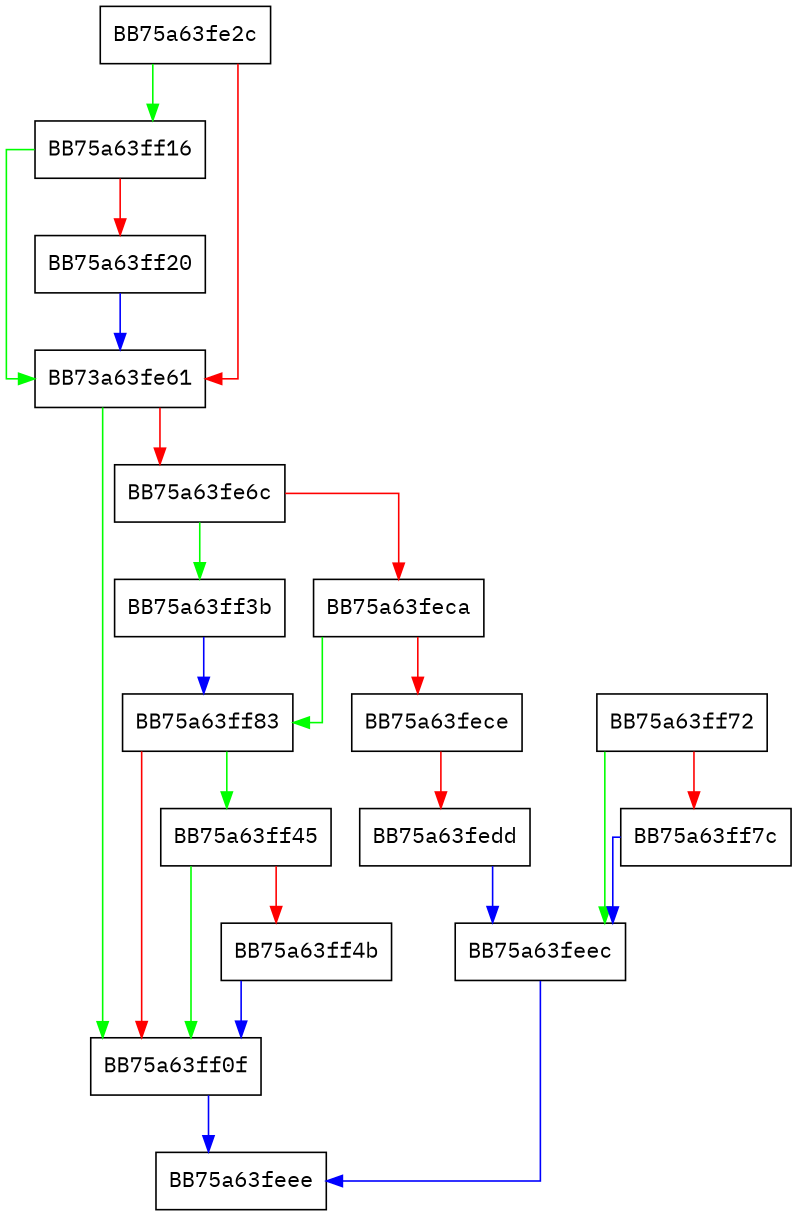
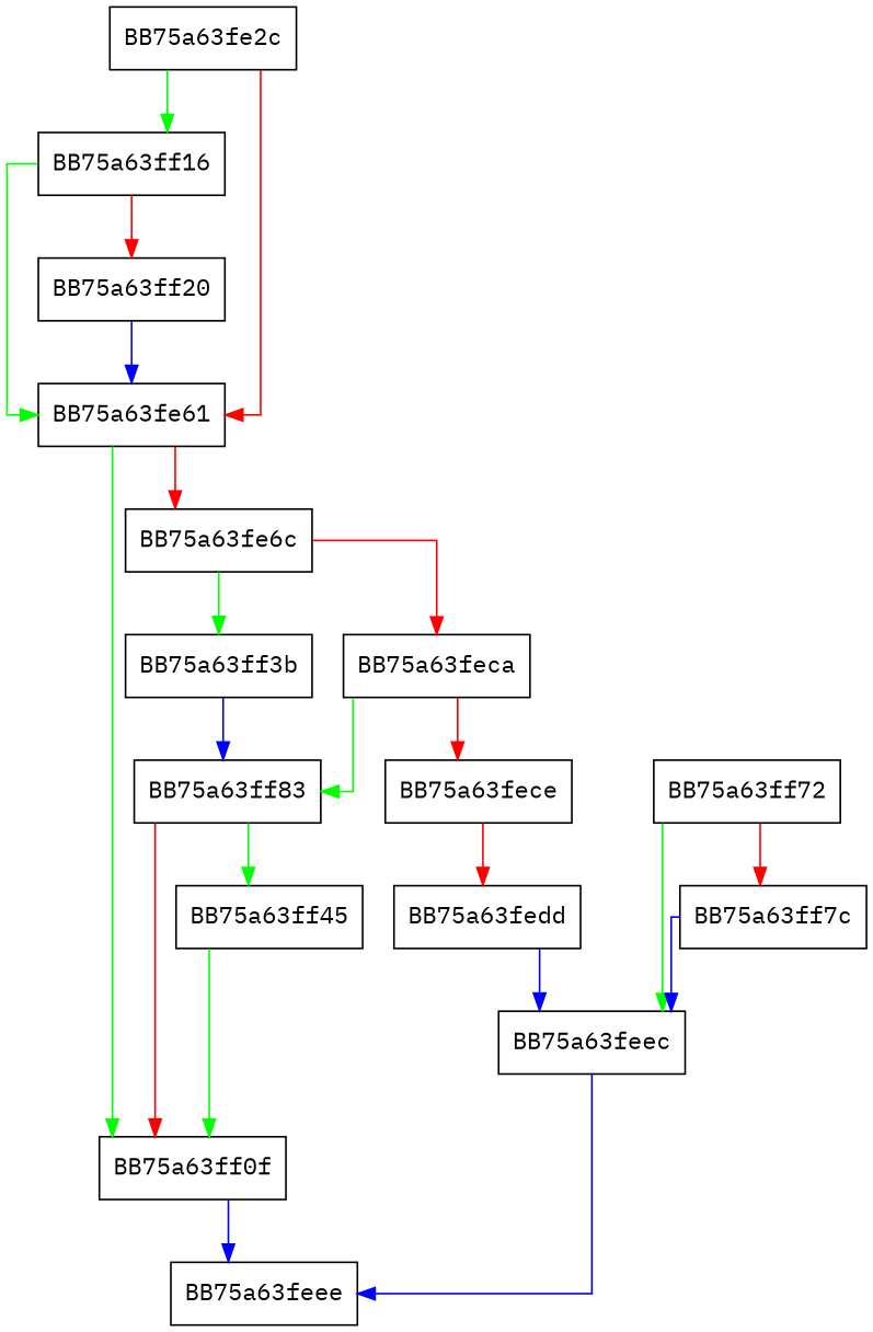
  digraph {
    fontname="IBM Plex Mono"
    splines=ortho
    node [fontname="IBM Plex Mono" shape=box]
    edge [color=red fontname="IBM Plex Mono"]
    BB75a63fe2c
    BB75a63ff16
-   BB75a63fe61 [label=BB73a63fe61]
+   BB75a63fe61
    BB75a63ff20
    BB75a63ff0f
    BB75a63fe6c
    BB75a63feee
    BB75a63ff3b
    BB75a63feca
    n10 [label=BB75a63ff83]
    BB75a63fece
    BB75a63ff45
    BB75a63fedd
-   BB75a63ff4b
    BB75a63feec
    BB75a63ff72
    BB75a63ff7c
    BB75a63fe2c -> BB75a63ff16 [color=green]
    BB75a63fe2c -> BB75a63fe61
    BB75a63ff16 -> BB75a63fe61 [color=green]
    BB75a63ff16 -> BB75a63ff20
    BB75a63fe61 -> BB75a63ff0f [color=green]
    BB75a63fe61 -> BB75a63fe6c
    BB75a63ff20 -> BB75a63fe61 [color=blue]
    BB75a63ff0f -> BB75a63feee [color=blue]
    BB75a63fe6c -> BB75a63ff3b [color=green]
    BB75a63fe6c -> BB75a63feca
    BB75a63ff3b -> n10 [color=blue]
    BB75a63feca -> n10 [color=green]
    BB75a63feca -> BB75a63fece
    n10 -> BB75a63ff0f
    n10 -> BB75a63ff45 [color=green]
    BB75a63fece -> BB75a63fedd
    BB75a63ff45 -> BB75a63ff0f [color=green]
-   BB75a63ff45 -> BB75a63ff4b
    BB75a63fedd -> BB75a63feec [color=blue]
-   BB75a63ff4b -> BB75a63ff0f [color=blue]
    BB75a63feec -> BB75a63feee [color=blue]
    BB75a63ff72 -> BB75a63feec [color=green]
    BB75a63ff72 -> BB75a63ff7c
    BB75a63ff7c -> BB75a63feec [color=blue]
  }
